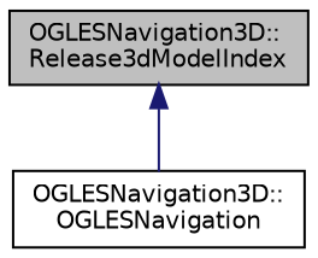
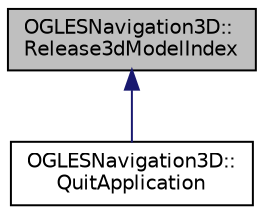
  digraph {
    rankdir=TB
    node [color=black fontname=Helvetica fontsize=10 shape=record style=filled]
    n1 [fillcolor=grey75 fontcolor=black height=0.2 label="OGLESNavigation3D::\lRelease3dModelIndex" width=0.4]
-   n2 [fillcolor=white height=0.2 label="OGLESNavigation3D::\lOGLESNavigation" width=0.4]
+   n2 [fillcolor=white height=0.2 label="OGLESNavigation3D::\lQuitApplication" width=0.4]
    n1 -> n2 [color=midnightblue dir=back fontname=Helvetica fontsize=10 labelfontname=Helvetica labelfontsize=10 style=solid]
  }
